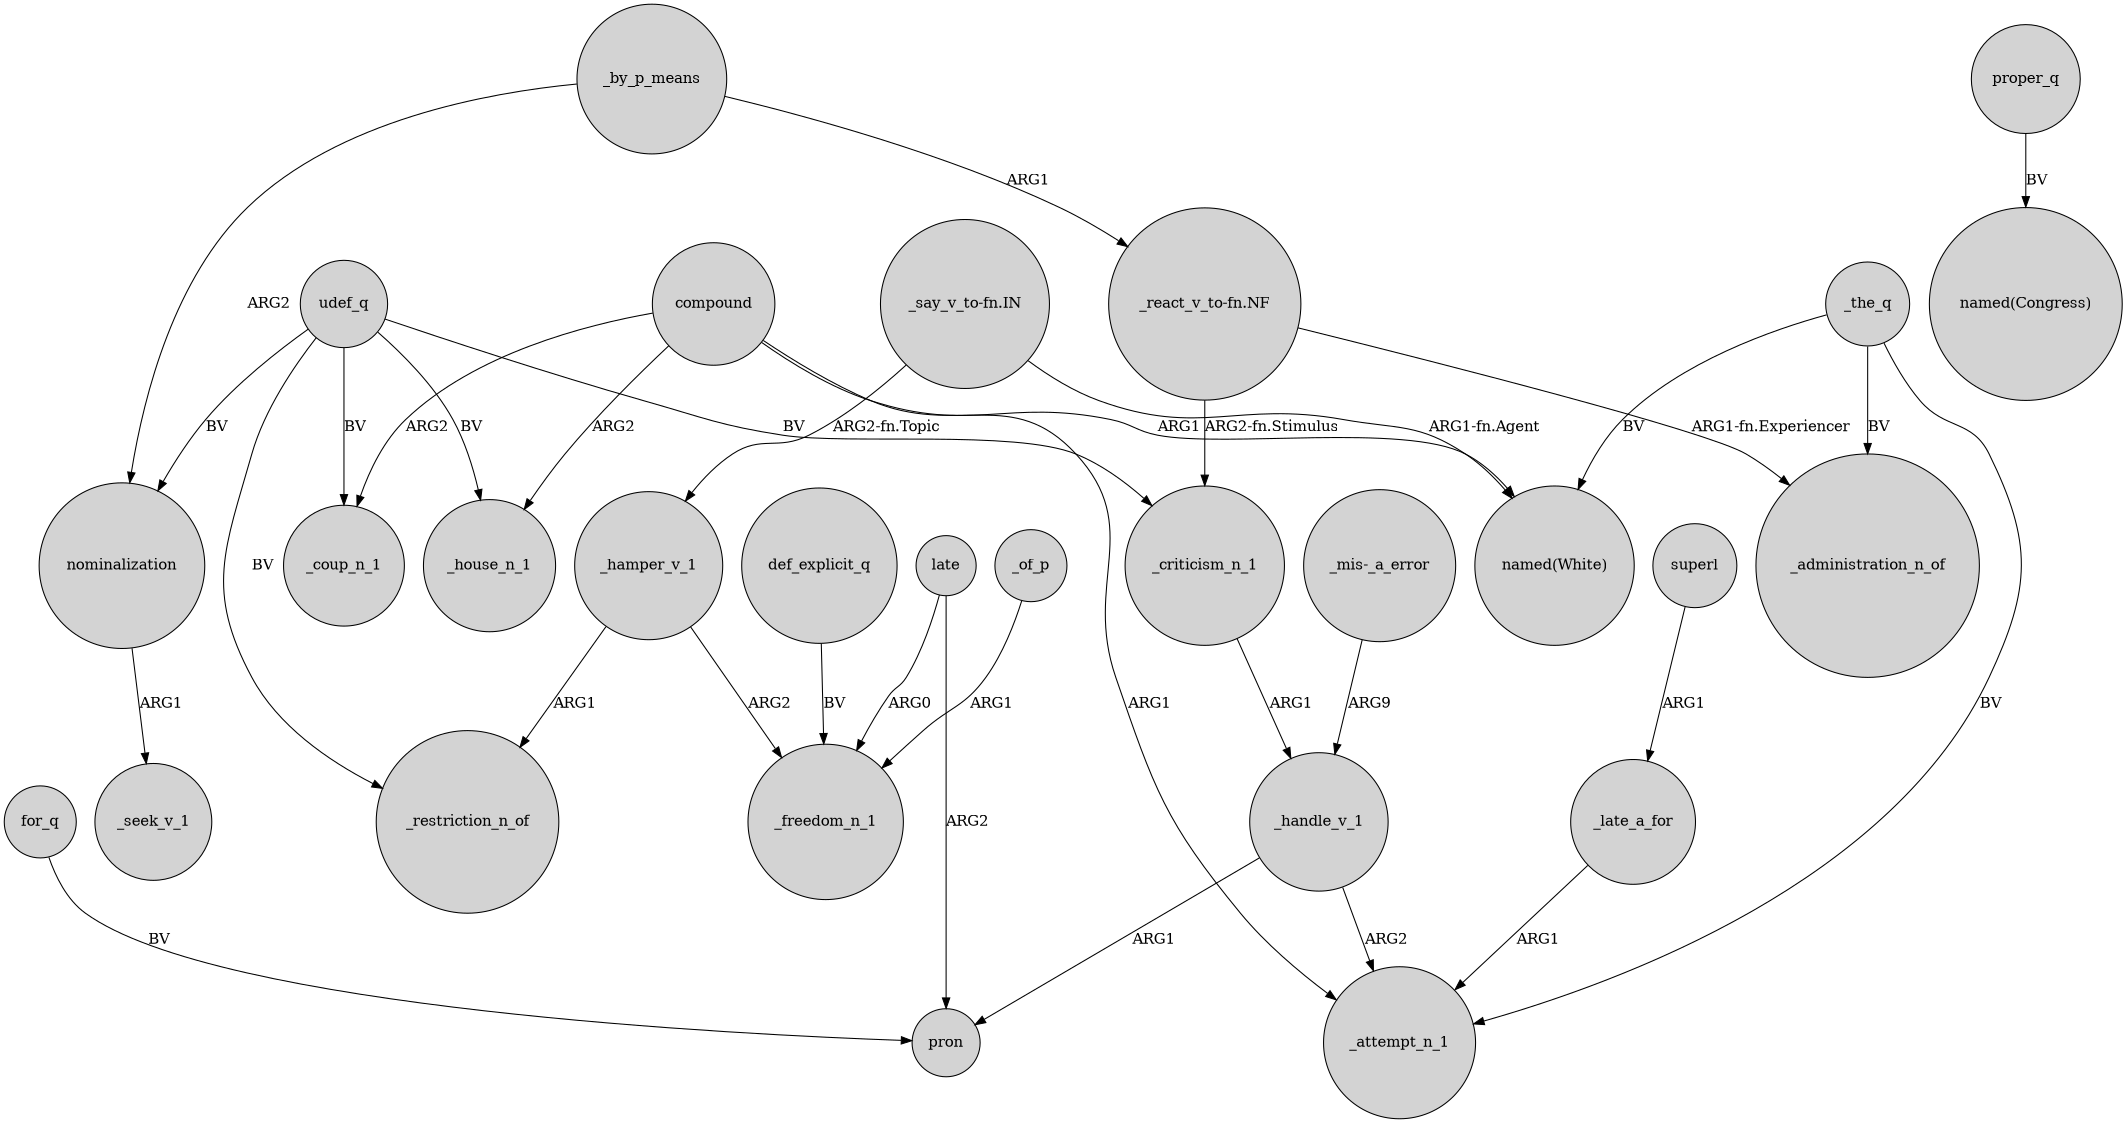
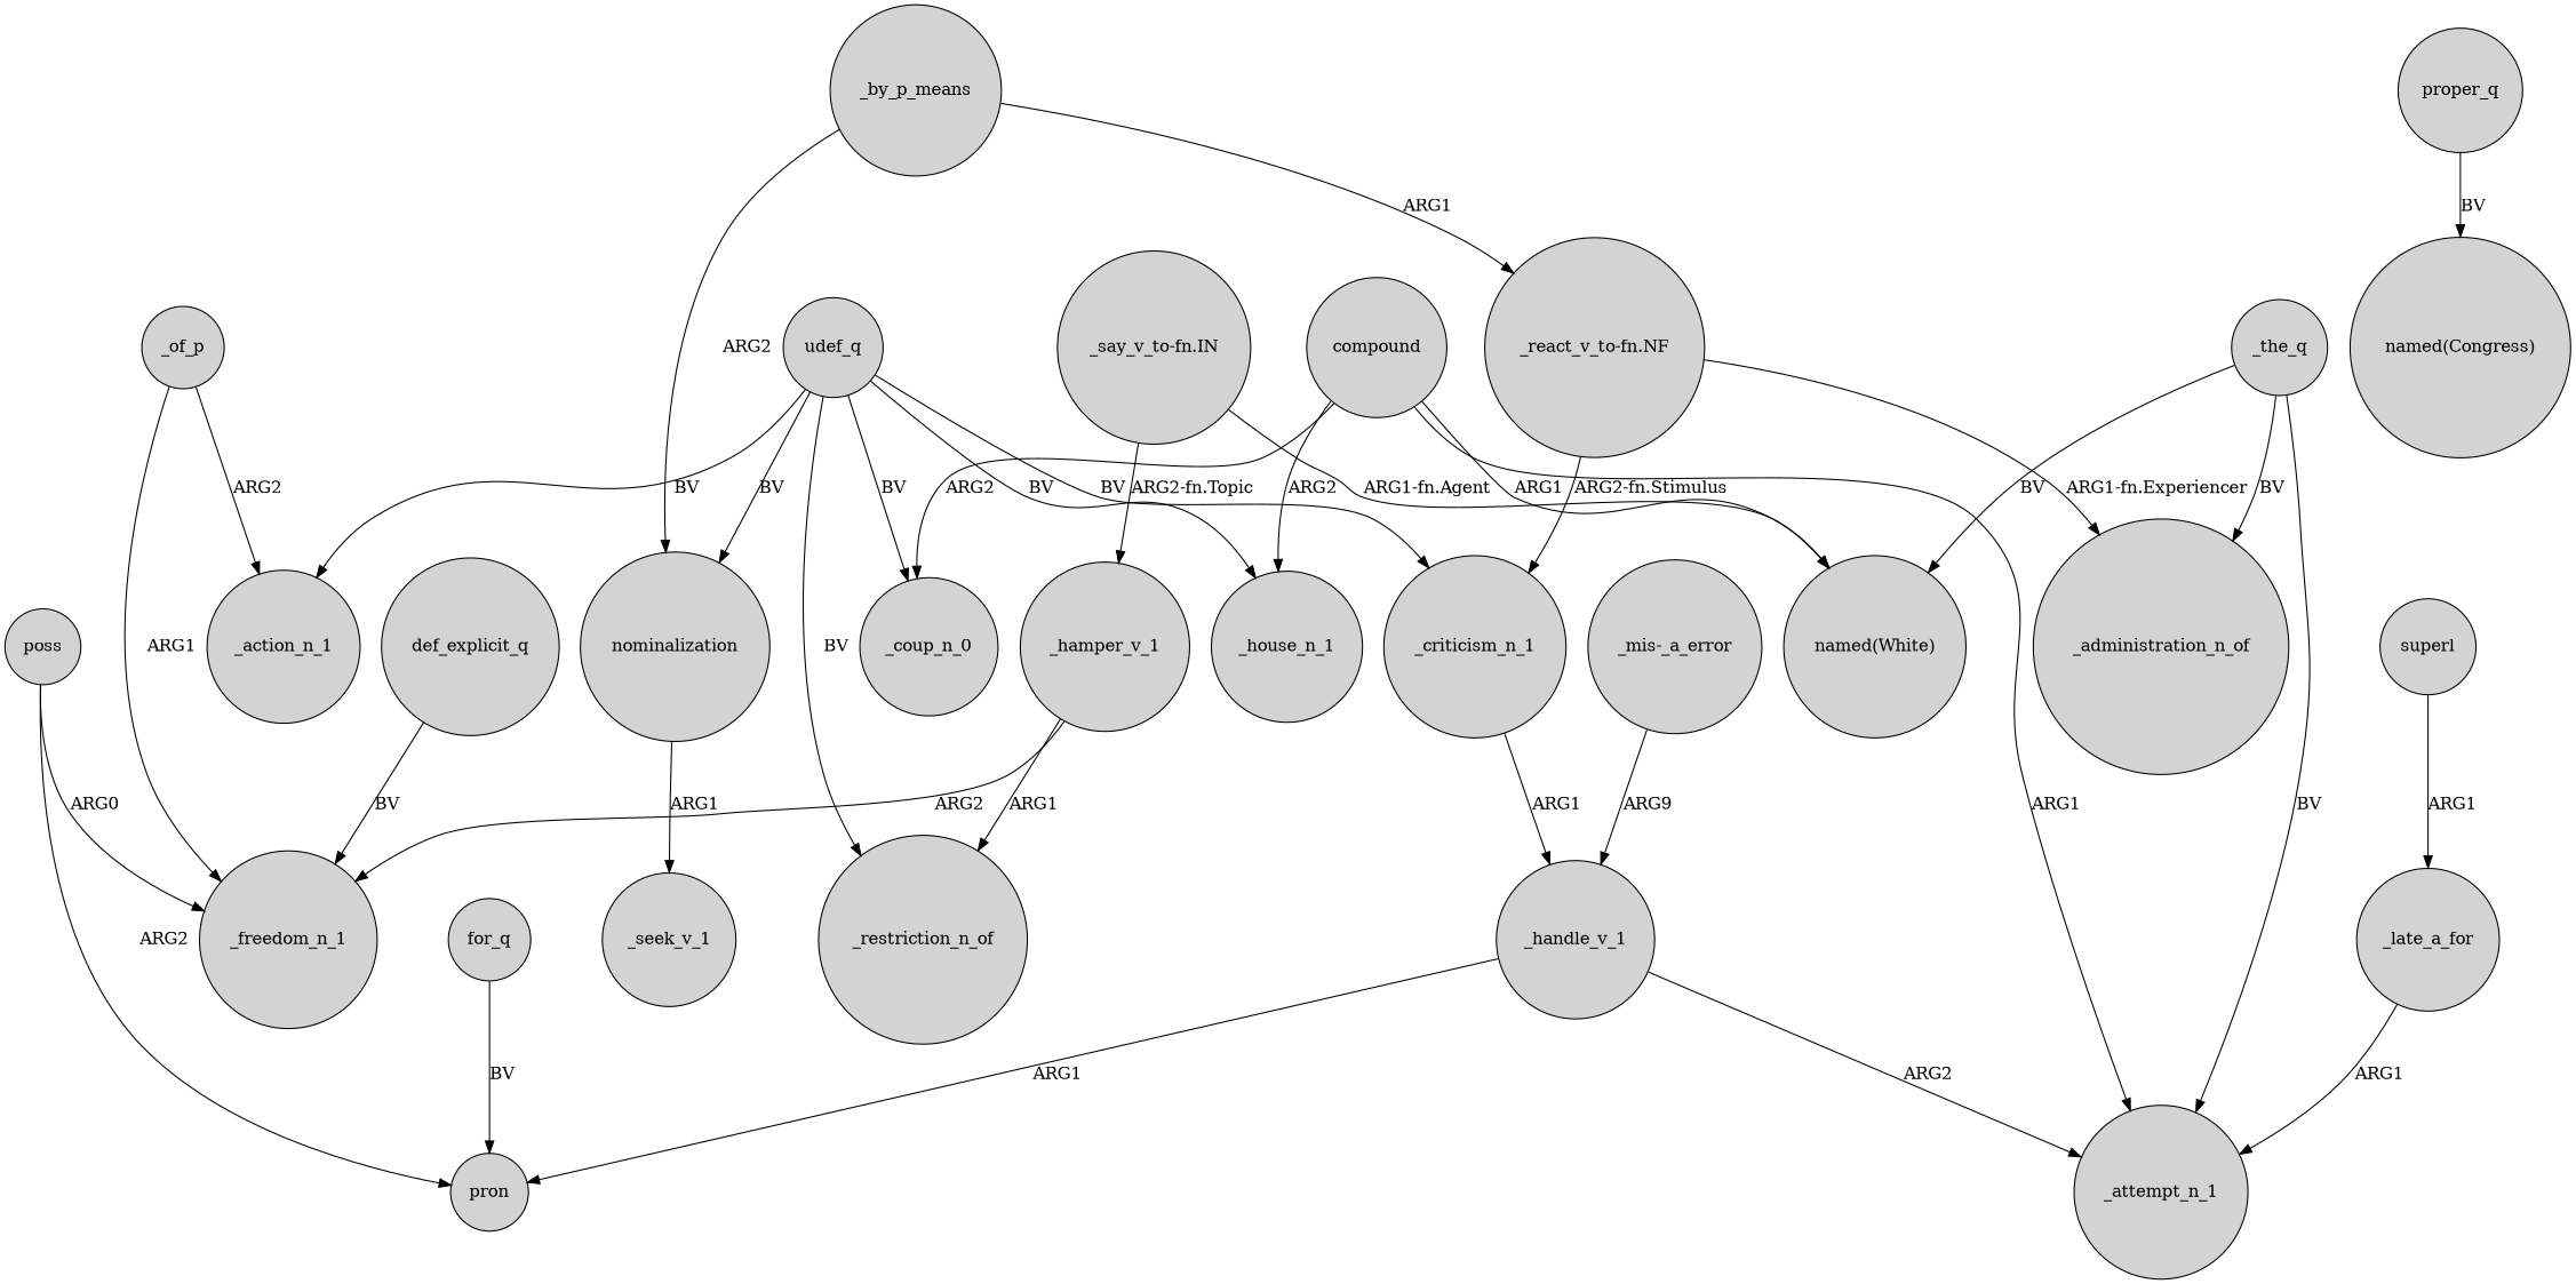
  digraph {
    node [shape=circle style=filled]
    _late_a_for
    _attempt_n_1
    _by_p_means
    nominalization
    "_react_v_to-fn.NF"
    _seek_v_1
    _criticism_n_1
    _administration_n_of
    compound
-   _coup_n_1
+   _coup_n_1 [label=_coup_n_0]
    _house_n_1
    "named(White)"
    _handle_v_1
    pron
    def_explicit_q
    _freedom_n_1
-   poss [label=late]
+   poss
    _hamper_v_1
    _restriction_n_of
    "_say_v_to-fn.IN"
    superl
    _of_p
+   _action_n_1
    udef_q
    proper_q
    "named(Congress)"
    "_mis-_a_error"
    n28 [label=for_q]
    _the_q
    _late_a_for -> _attempt_n_1 [label=ARG1]
    _by_p_means -> nominalization [label=ARG2]
    _by_p_means -> "_react_v_to-fn.NF" [label=ARG1]
    nominalization -> _seek_v_1 [label=ARG1]
    "_react_v_to-fn.NF" -> _criticism_n_1 [label="ARG2-fn.Stimulus"]
    "_react_v_to-fn.NF" -> _administration_n_of [label="ARG1-fn.Experiencer"]
    _criticism_n_1 -> _handle_v_1 [label=ARG1]
    compound -> _attempt_n_1 [label=ARG1]
    compound -> _coup_n_1 [label=ARG2]
    compound -> _house_n_1 [label=ARG2]
    compound -> "named(White)" [label=ARG1]
    _handle_v_1 -> _attempt_n_1 [label=ARG2]
    _handle_v_1 -> pron [label=ARG1]
    def_explicit_q -> _freedom_n_1 [label=BV]
    poss -> pron [label=ARG2]
    poss -> _freedom_n_1 [label=ARG0]
    _hamper_v_1 -> _freedom_n_1 [label=ARG2]
    _hamper_v_1 -> _restriction_n_of [label=ARG1]
    "_say_v_to-fn.IN" -> "named(White)" [label="ARG1-fn.Agent"]
    "_say_v_to-fn.IN" -> _hamper_v_1 [label="ARG2-fn.Topic"]
    superl -> _late_a_for [label=ARG1]
    _of_p -> _freedom_n_1 [label=ARG1]
+   _of_p -> _action_n_1 [label=ARG2]
    udef_q -> nominalization [label=BV]
    udef_q -> _criticism_n_1 [label=BV]
    udef_q -> _coup_n_1 [label=BV]
    udef_q -> _house_n_1 [label=BV]
    udef_q -> _restriction_n_of [label=BV]
+   udef_q -> _action_n_1 [label=BV]
    proper_q -> "named(Congress)" [label=BV]
    "_mis-_a_error" -> _handle_v_1 [label=ARG9]
    n28 -> pron [label=BV]
    _the_q -> _attempt_n_1 [label=BV]
    _the_q -> _administration_n_of [label=BV]
    _the_q -> "named(White)" [label=BV]
  }
